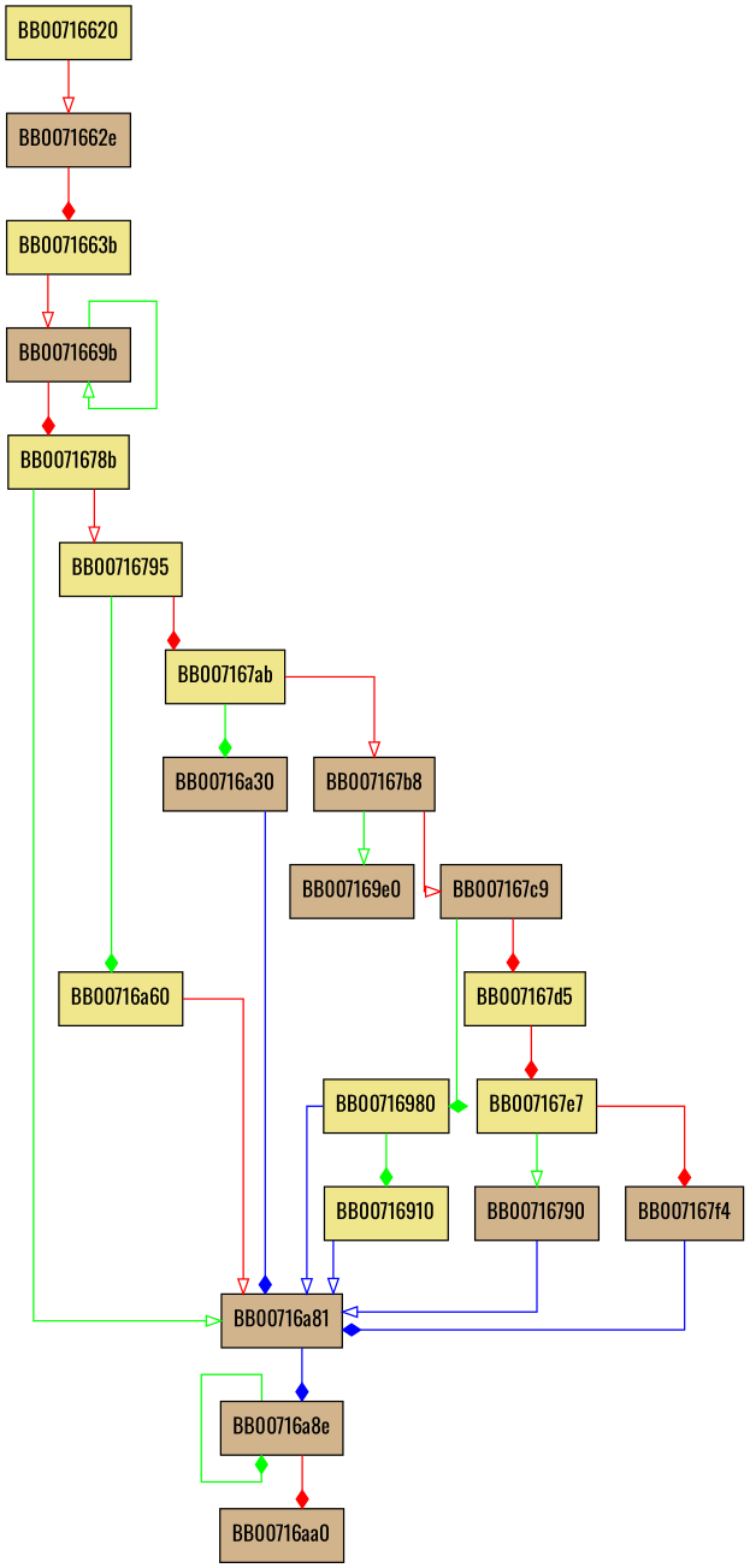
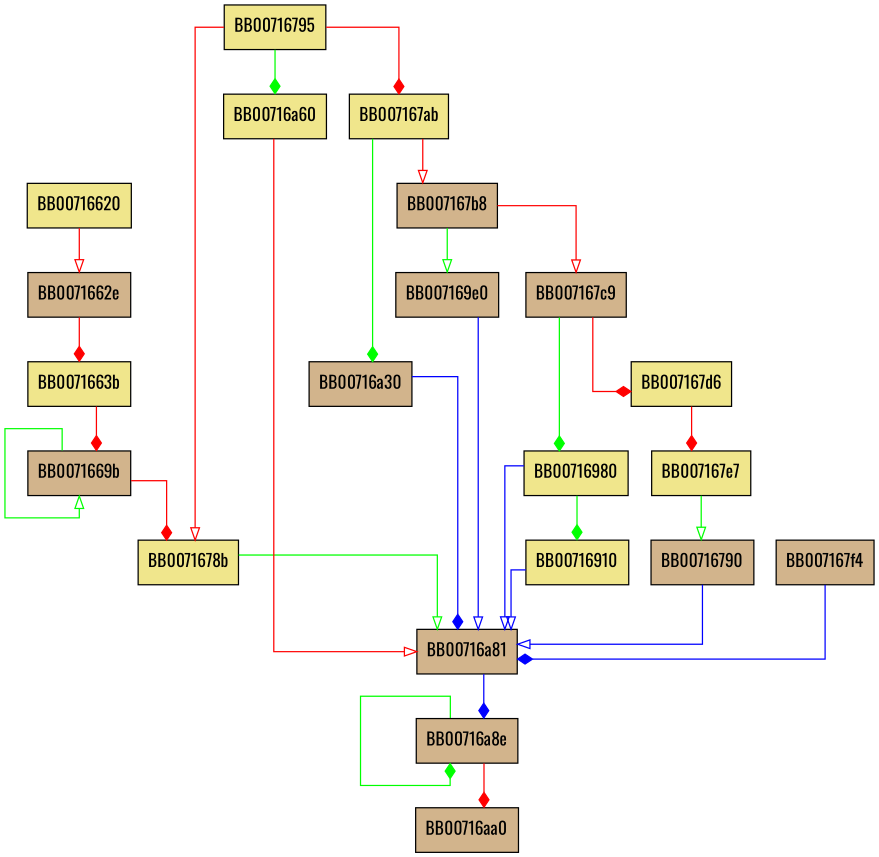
  digraph {
    fontname=Oswald
    splines=ortho
    node [fillcolor=tan fontname=Oswald shape=box style=filled]
    edge [arrowhead=diamond color=red fontname=Oswald]
    BB00716620 [fillcolor=khaki]
    BB0071662e
    BB0071663b [fillcolor=khaki]
    BB0071669b
    BB0071678b [fillcolor=khaki]
    BB00716a81
    BB00716795 [fillcolor=khaki]
    BB00716a8e
    BB00716a60 [fillcolor=khaki]
    BB007167ab [fillcolor=khaki]
    BB00716aa0
    BB00716a30
    BB007167b8
    BB007169e0
    BB007167c9
    BB00716980 [fillcolor=khaki]
-   BB007167d6 [fillcolor=khaki label=BB007167d5]
+   BB007167d6 [fillcolor=khaki]
    BB00716910 [fillcolor=khaki]
    BB007167e7 [fillcolor=khaki]
    n20 [label=BB00716790]
    BB007167f4
    BB00716620 -> BB0071662e [arrowhead=onormal]
    BB0071662e -> BB0071663b
-   BB0071663b -> BB0071669b [arrowhead=onormal]
+   BB0071663b -> BB0071669b
    BB0071669b -> BB0071669b [arrowhead=onormal color=green]
    BB0071669b -> BB0071678b
    BB0071678b -> BB00716a81 [arrowhead=onormal color=green]
-   BB0071678b -> BB00716795 [arrowhead=onormal]
+   BB00716795 -> BB0071678b [arrowhead=onormal]
    BB00716a81 -> BB00716a8e [color=blue]
    BB00716795 -> BB00716a60 [color=green]
    BB00716795 -> BB007167ab
    BB00716a8e -> BB00716a8e [color=green]
    BB00716a8e -> BB00716aa0
    BB00716a60 -> BB00716a81 [arrowhead=onormal]
    BB007167ab -> BB00716a30 [color=green]
    BB007167ab -> BB007167b8 [arrowhead=onormal]
    BB00716a30 -> BB00716a81 [color=blue]
    BB007167b8 -> BB007169e0 [arrowhead=onormal color=green]
    BB007167b8 -> BB007167c9 [arrowhead=onormal]
+   BB007169e0 -> BB00716a81 [arrowhead=onormal color=blue]
    BB007167c9 -> BB00716980 [color=green]
    BB007167c9 -> BB007167d6
    BB00716980 -> BB00716a81 [arrowhead=onormal color=blue]
    BB00716980 -> BB00716910 [color=green]
    BB007167d6 -> BB007167e7
    BB00716910 -> BB00716a81 [arrowhead=onormal color=blue]
    BB007167e7 -> n20 [arrowhead=onormal color=green]
-   BB007167e7 -> BB007167f4
    n20 -> BB00716a81 [arrowhead=onormal color=blue]
    BB007167f4 -> BB00716a81 [color=blue]
  }
